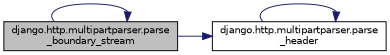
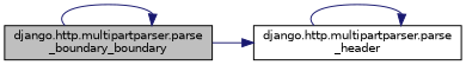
  digraph {
    rankdir=LR
    node [color=black fontname=Helvetica fontsize=10 shape=record style=filled]
    edge [color=midnightblue fontname=Helvetica fontsize=10 labelfontname=Helvetica labelfontsize=10 style=solid]
-   n1 [fillcolor=grey75 fontcolor=black height=0.2 label="django.http.multipartparser.parse\l_boundary_stream" width=0.4]
+   n1 [fillcolor=grey75 fontcolor=black height=0.2 label="django.http.multipartparser.parse\l_boundary_boundary" width=0.4]
    n2 [fillcolor=white height=0.2 label="django.http.multipartparser.parse\l_header" width=0.4]
    n1 -> n1
    n1 -> n2
    n2 -> n2
  }
